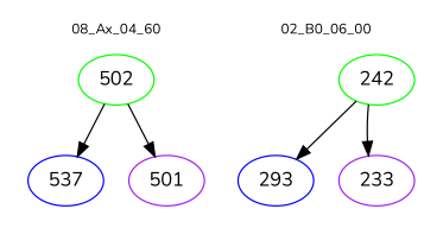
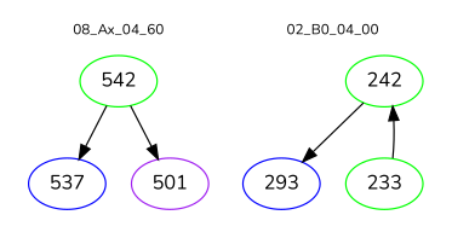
  digraph {
    fontname=Nunito
    node [color=green fontname=Nunito]
    edge [color=black fontname=Nunito]
-   n1 [label=502]
+   n1 [label=542]
    n2 [color=blue label=537]
    n3 [color=purple label=501]
    n4 [label=242]
    n5 [color=blue label=293]
-   n6 [color=purple label=233]
+   n6 [label=233]
    subgraph cluster_1 {
      color=white
      fontsize=10
      label="08_Ax_04_60"
      n1
      n2
      n3
    }
    subgraph cluster_2 {
      color=white
      fontsize=10
-     label="02_B0_06_00"
+     label="02_B0_04_00"
      n4
      n5
      n6
    }
    n1 -> n2
    n1 -> n3
    n4 -> n5
-   n4 -> n6
+   n6 -> n4
  }
